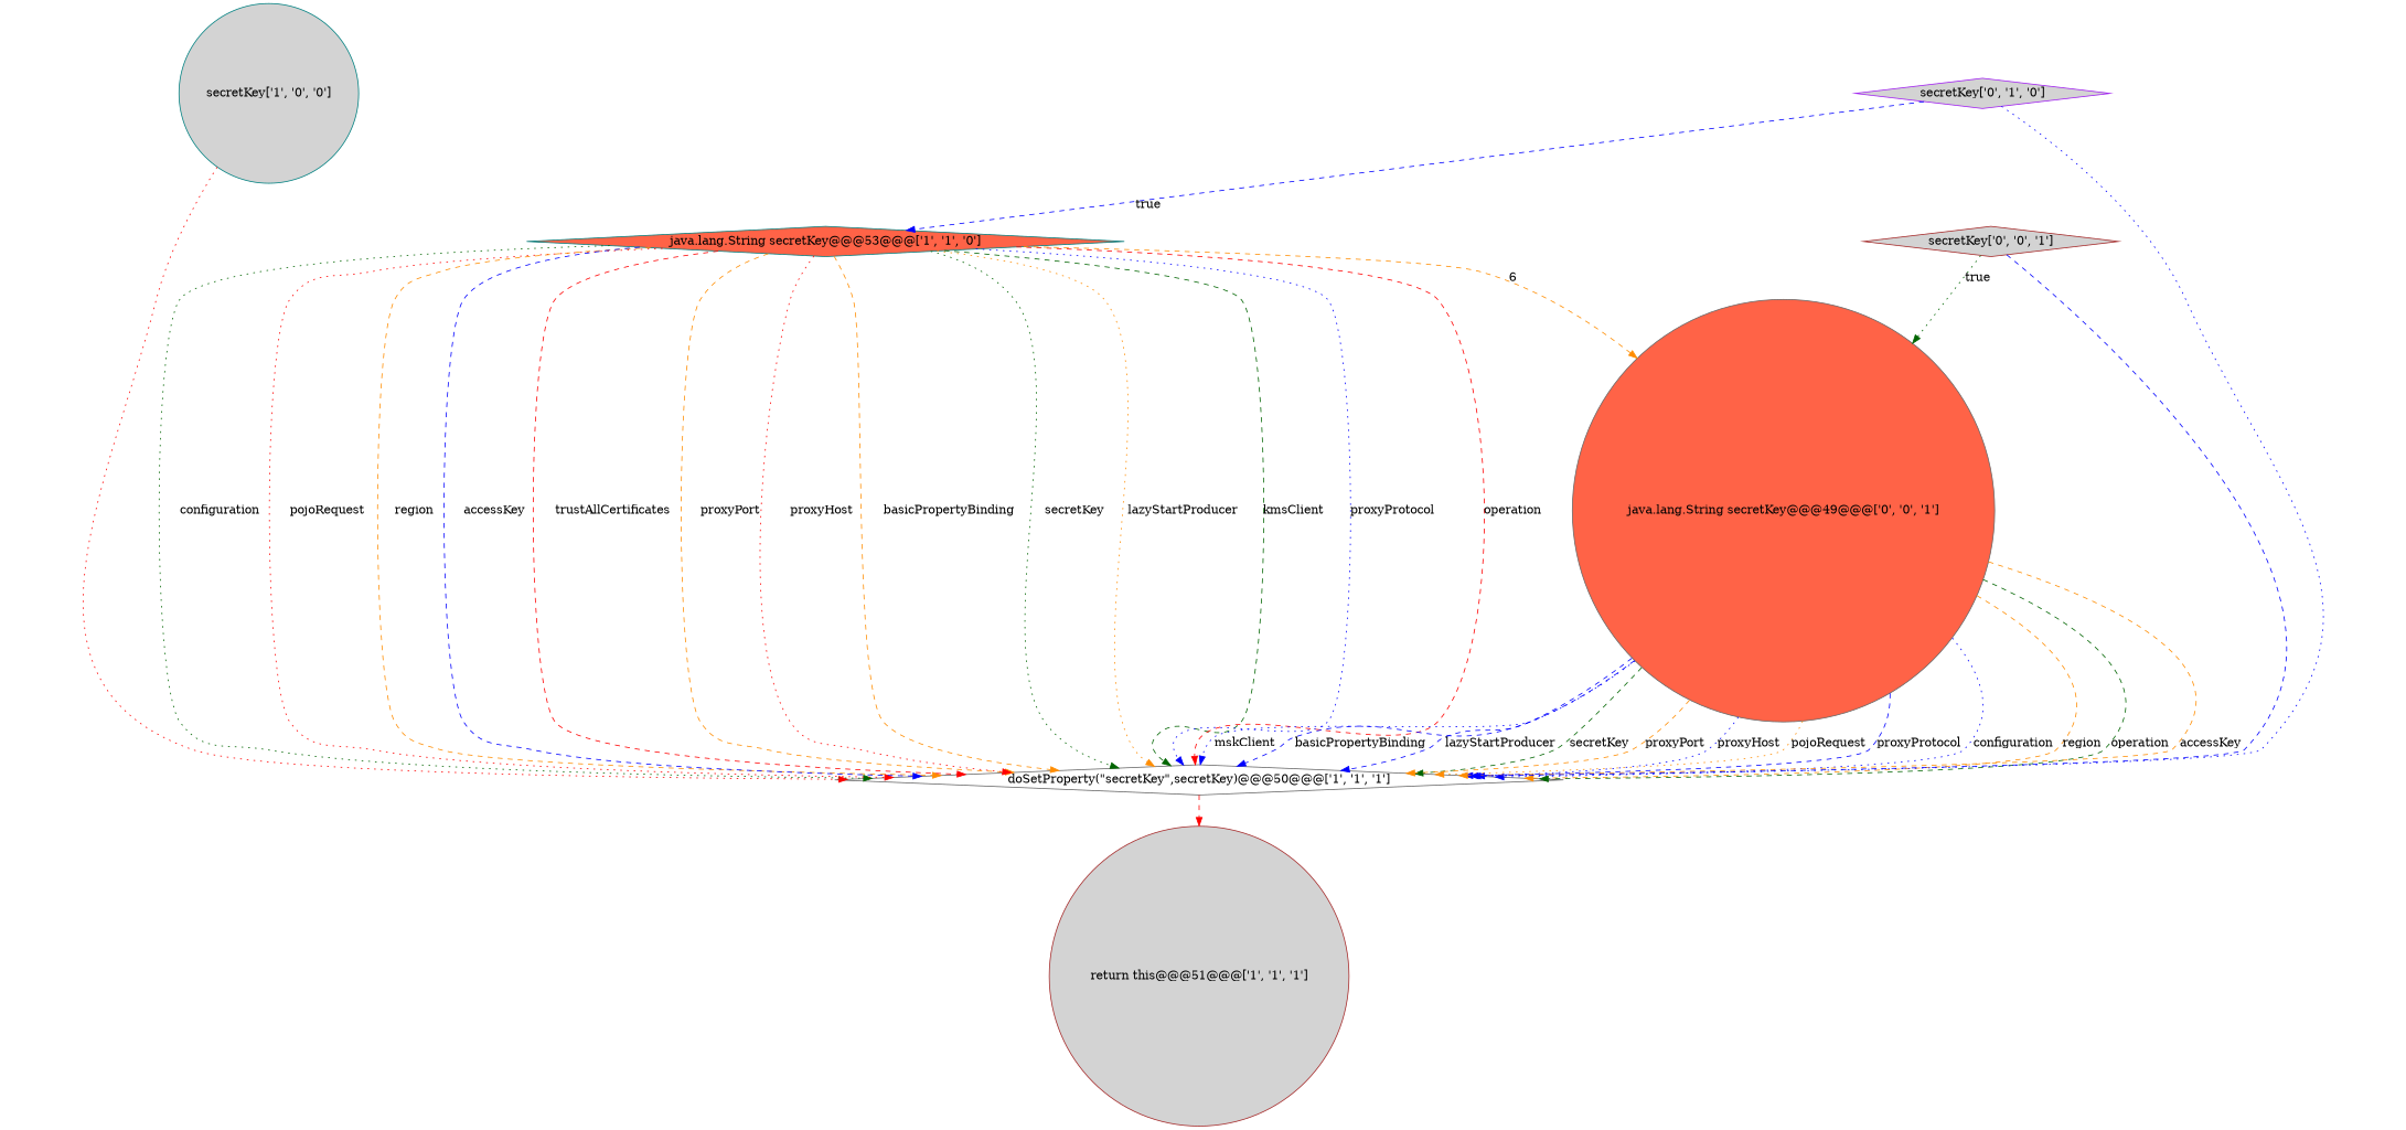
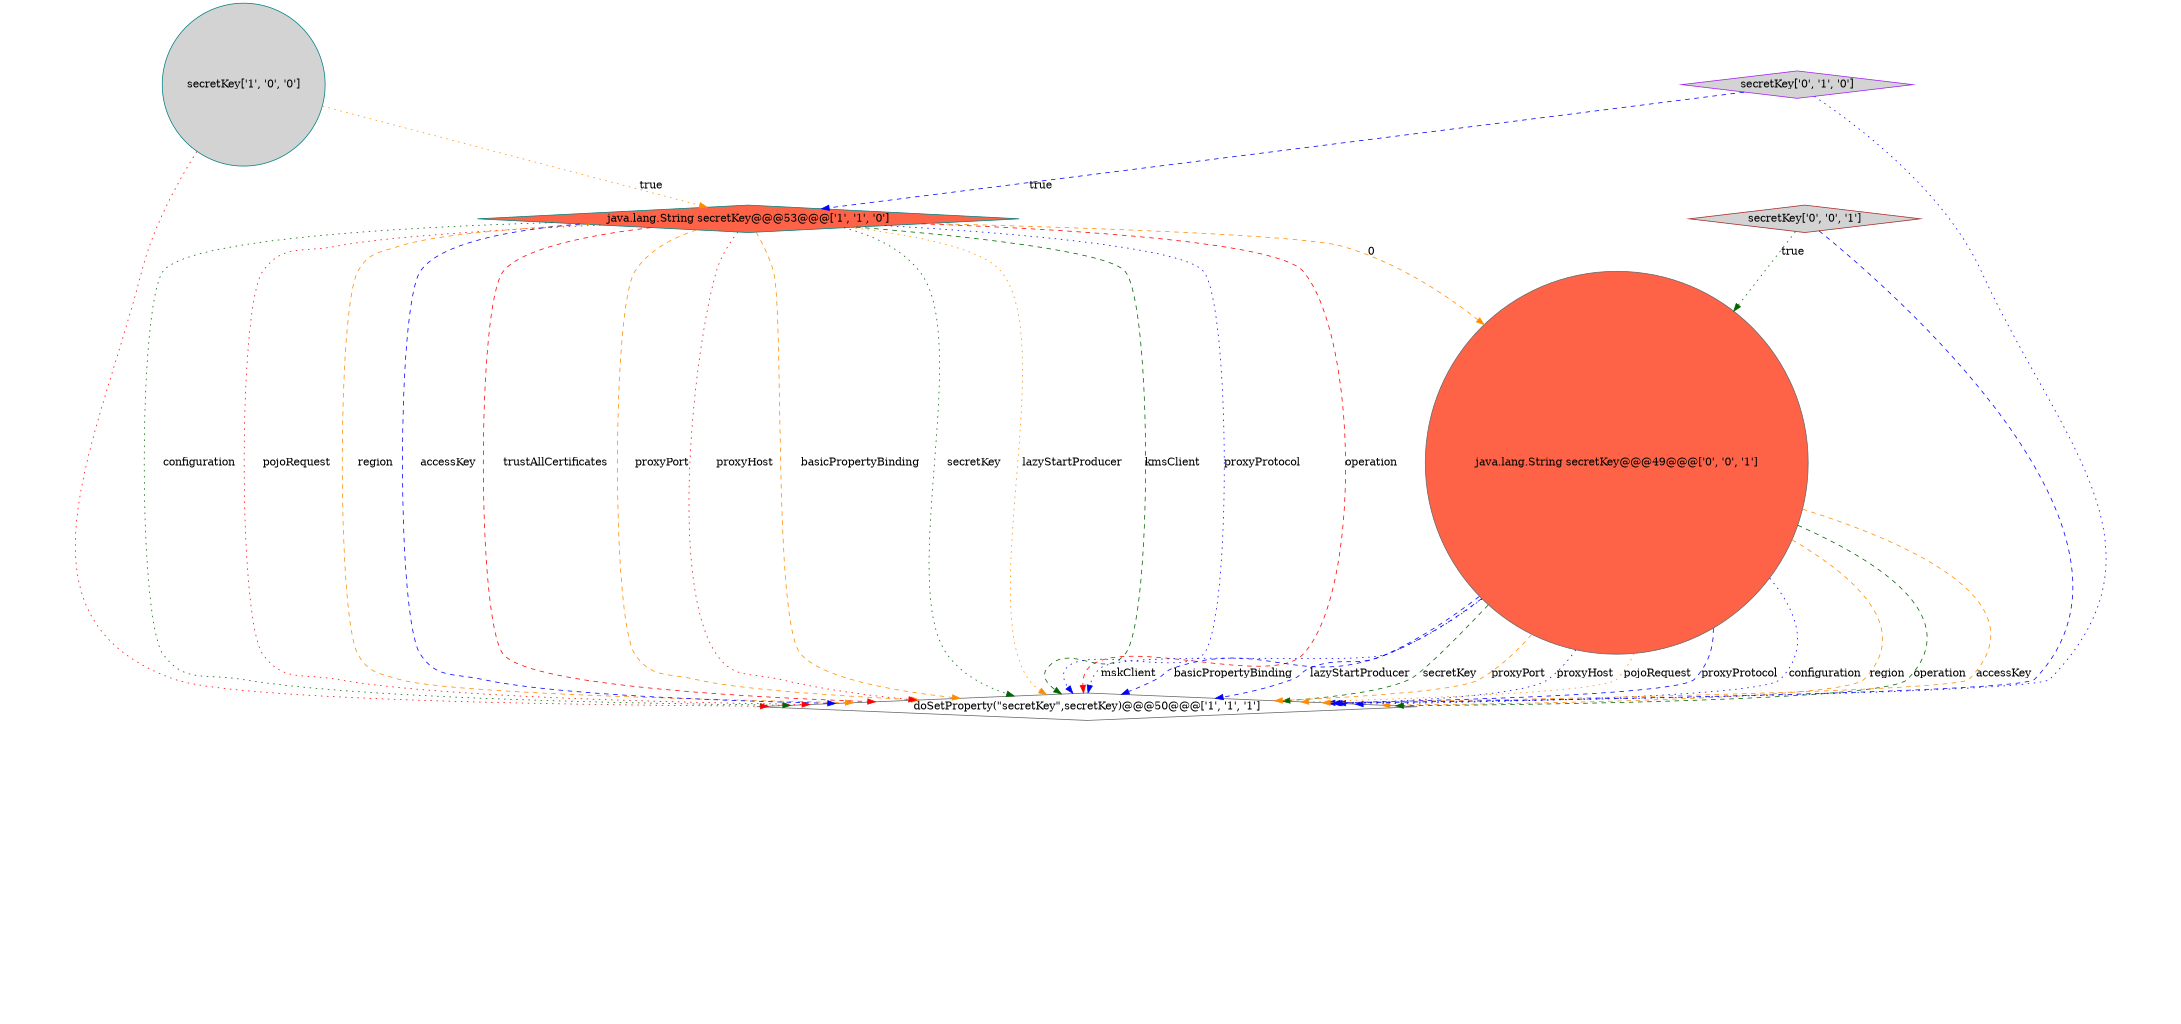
  digraph {
    node [color=teal fillcolor=lightgray shape=diamond style=filled]
    edge [color=blue style=dashed]
    n1 [label="secretKey['1', '0', '0']" shape=circle]
    n2 [fillcolor=tomato label="java.lang.String secretKey@@@53@@@['1', '1', '0']"]
    n3 [color=gray40 fillcolor=white label="doSetProperty(\"secretKey\",secretKey)@@@50@@@['1', '1', '1']"]
    n4 [color=gray40 fillcolor=tomato label="java.lang.String secretKey@@@49@@@['0', '0', '1']" shape=circle]
-   n5 [color=brown label="return this@@@51@@@['1', '1', '1']" shape=circle]
    n6 [color=brown label="secretKey['0', '0', '1']"]
    n7 [color=purple label="secretKey['0', '1', '0']"]
+   n1 -> n2 [color=darkorange label=true style=dotted]
    n1 -> n3 [color=red style=dotted]
    n2 -> n3 [color=darkgreen label=configuration style=dotted]
    n2 -> n3 [color=red label=pojoRequest style=dotted]
    n2 -> n3 [color=darkorange label=region]
    n2 -> n3 [label=accessKey]
    n2 -> n3 [color=red label=trustAllCertificates]
    n2 -> n3 [color=darkorange label=proxyPort]
    n2 -> n3 [color=red label=proxyHost style=dotted]
    n2 -> n3 [color=darkorange label=basicPropertyBinding]
    n2 -> n3 [color=darkgreen label=secretKey style=dotted]
    n2 -> n3 [color=darkorange label=lazyStartProducer style=dotted]
    n2 -> n3 [color=darkgreen label=kmsClient]
    n2 -> n3 [label=proxyProtocol style=dotted]
    n2 -> n3 [color=red label=operation]
-   n2 -> n4 [color=darkorange label=6]
-   n3 -> n5 [color=red]
+   n2 -> n4 [color=darkorange label=0]
    n4 -> n3 [label=mskClient style=dotted]
    n4 -> n3 [label=basicPropertyBinding]
    n4 -> n3 [label=lazyStartProducer]
    n4 -> n3 [color=darkgreen label=secretKey]
    n4 -> n3 [color=darkorange label=proxyPort]
    n4 -> n3 [label=proxyHost style=dotted]
    n4 -> n3 [color=darkorange label=pojoRequest style=dotted]
    n4 -> n3 [label=proxyProtocol]
    n4 -> n3 [label=configuration style=dotted]
    n4 -> n3 [color=darkorange label=region]
    n4 -> n3 [color=darkgreen label=operation]
    n4 -> n3 [color=darkorange label=accessKey]
    n6 -> n3
    n6 -> n4 [color=darkgreen label=true style=dotted]
    n7 -> n2 [label=true]
    n7 -> n3 [style=dotted]
  }
